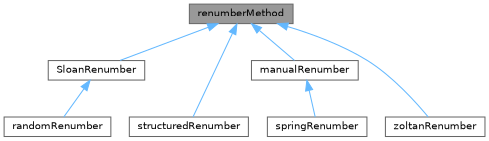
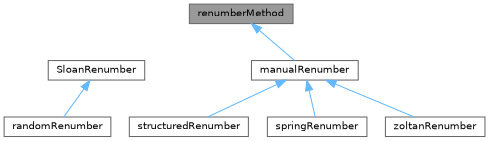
  digraph {
    rankdir=TB
    node [color=gray40 fillcolor=white fontname=Helvetica fontsize=10 shape=box style=filled]
    edge [color=steelblue1 dir=back fontname=Helvetica fontsize=10 labelfontname=Helvetica labelfontsize=10 style=solid]
    n1 [fillcolor=grey60 fontcolor=black height=0.2 label=renumberMethod width=0.4]
    n2 [height=0.2 label=SloanRenumber width=0.4]
    n3 [height=0.2 label=manualRenumber width=0.4]
    n4 [height=0.2 label=structuredRenumber width=0.4]
    n5 [height=0.2 label=zoltanRenumber width=0.4]
    n6 [height=0.2 label=randomRenumber width=0.4]
    n7 [height=0.2 label=springRenumber width=0.4]
-   n1 -> n2
    n1 -> n3
-   n1 -> n4
-   n1 -> n5
+   n3 -> n4
+   n3 -> n5
    n2 -> n6
    n3 -> n7
  }
